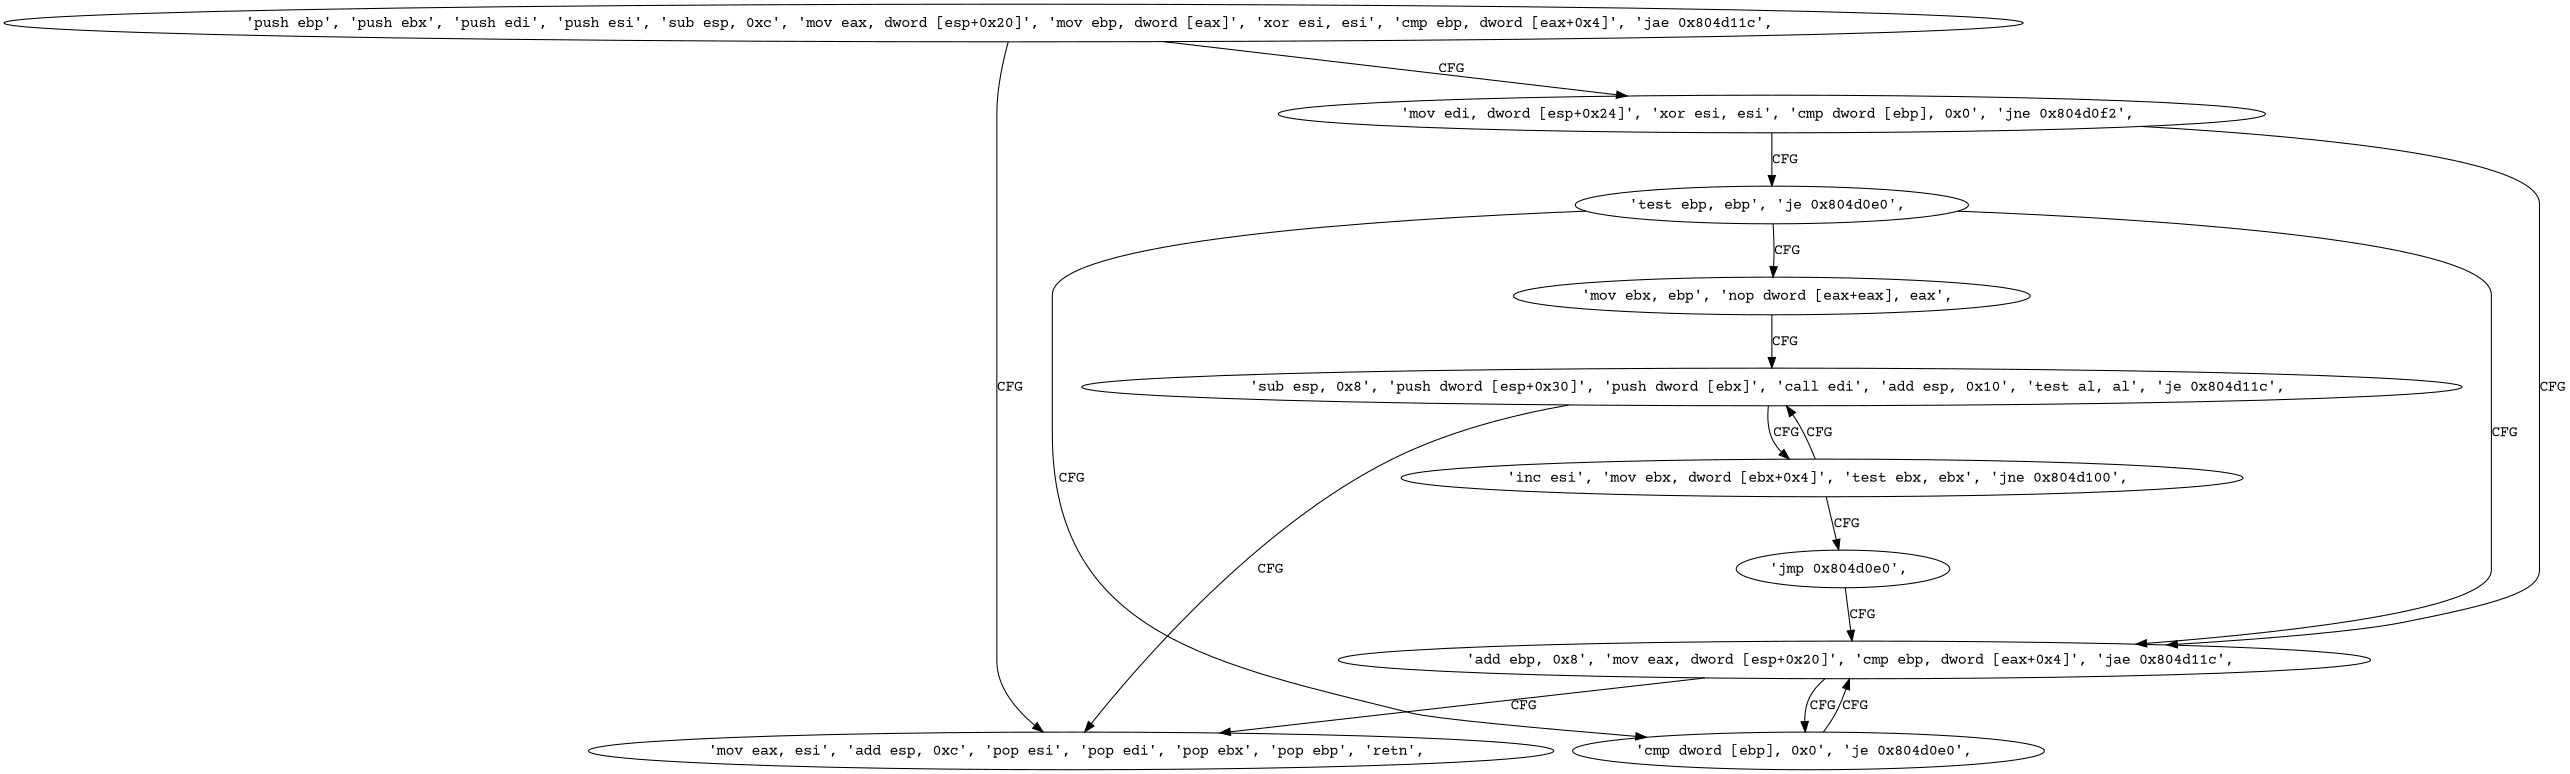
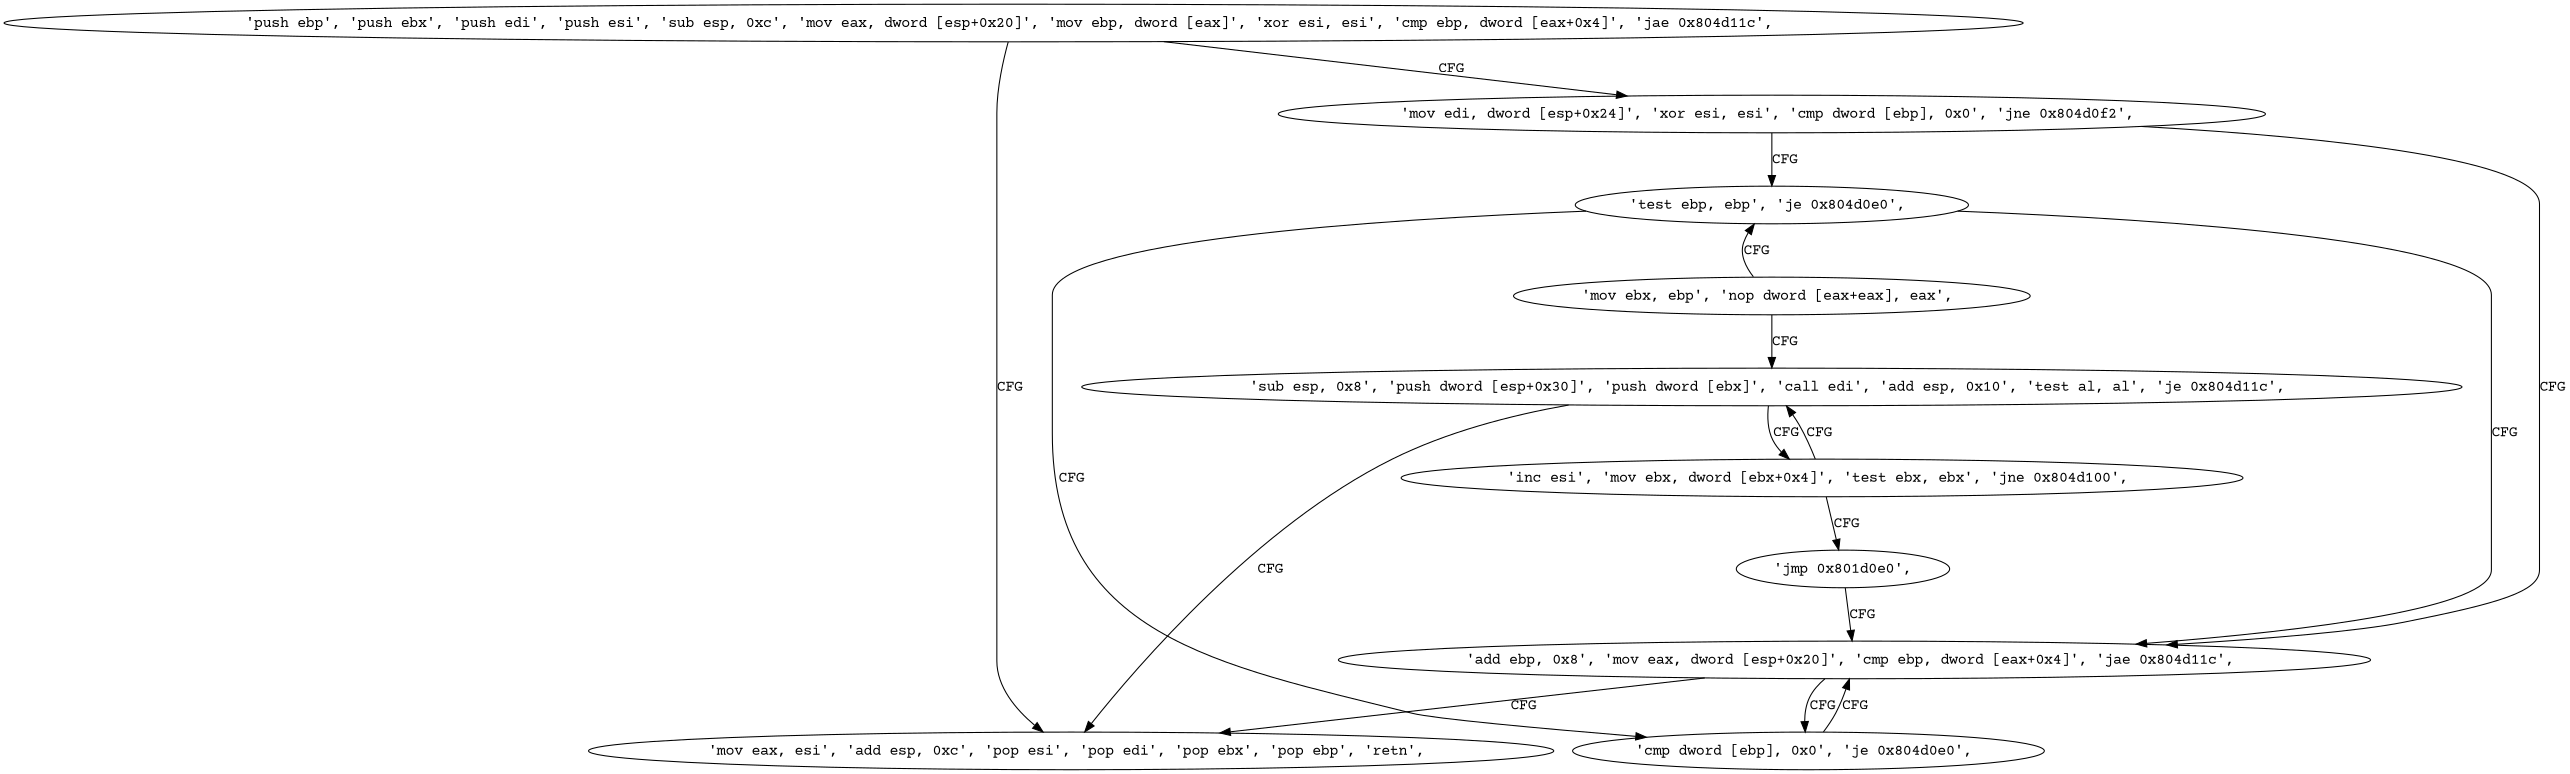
  digraph {
    fontname="Courier Prime"
    node [fontname="Courier Prime"]
    edge [fontname="Courier Prime"]
    n1 [label="'push ebp', 'push ebx', 'push edi', 'push esi', 'sub esp, 0xc', 'mov eax, dword [esp+0x20]', 'mov ebp, dword [eax]', 'xor esi, esi', 'cmp ebp, dword [eax+0x4]', 'jae 0x804d11c', "]
    n2 [label="'mov eax, esi', 'add esp, 0xc', 'pop esi', 'pop edi', 'pop ebx', 'pop ebp', 'retn', "]
    n3 [label="'mov edi, dword [esp+0x24]', 'xor esi, esi', 'cmp dword [ebp], 0x0', 'jne 0x804d0f2', "]
    n4 [label="'test ebp, ebp', 'je 0x804d0e0', "]
    n5 [label="'add ebp, 0x8', 'mov eax, dword [esp+0x20]', 'cmp ebp, dword [eax+0x4]', 'jae 0x804d11c', "]
    n6 [label="'mov ebx, ebp', 'nop dword [eax+eax], eax', "]
    n7 [label="'cmp dword [ebp], 0x0', 'je 0x804d0e0', "]
    n8 [label="'sub esp, 0x8', 'push dword [esp+0x30]', 'push dword [ebx]', 'call edi', 'add esp, 0x10', 'test al, al', 'je 0x804d11c', "]
    n9 [label="'inc esi', 'mov ebx, dword [ebx+0x4]', 'test ebx, ebx', 'jne 0x804d100', "]
-   n10 [label="'jmp 0x804d0e0', "]
+   n10 [label="'jmp 0x801d0e0',"]
    n1 -> n2 [label=CFG]
    n1 -> n3 [label=CFG]
    n3 -> n4 [label=CFG]
    n3 -> n5 [label=CFG]
    n4 -> n5 [label=CFG]
-   n4 -> n6 [label=CFG]
+   n6 -> n4 [label=CFG]
    n4 -> n7 [label=CFG]
    n5 -> n2 [label=CFG]
    n5 -> n7 [label=CFG]
    n6 -> n8 [label=CFG]
    n7 -> n5 [label=CFG]
    n8 -> n2 [label=CFG]
    n8 -> n9 [label=CFG]
    n9 -> n8 [label=CFG]
    n9 -> n10 [label=CFG]
    n10 -> n5 [label=CFG]
  }
